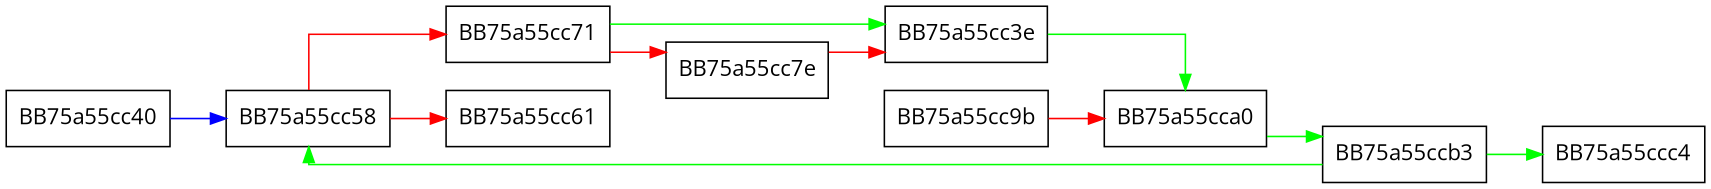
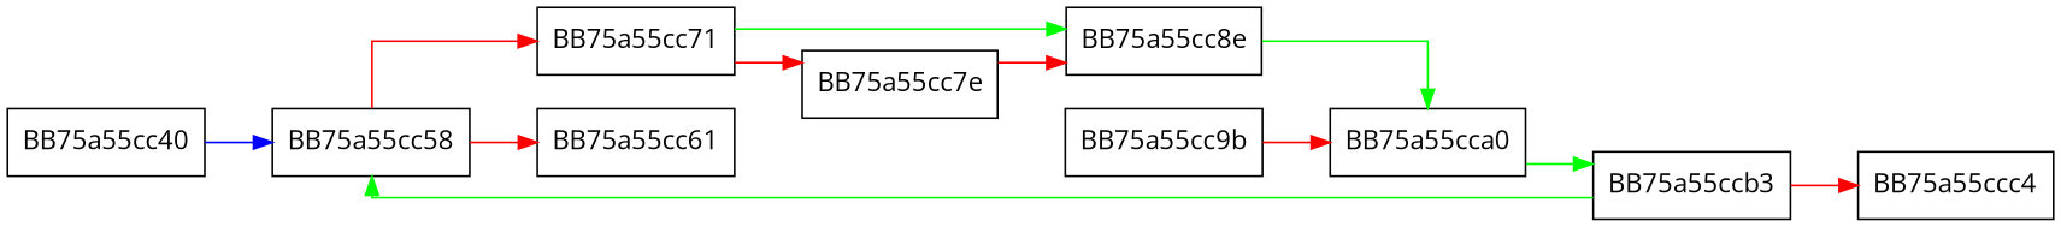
  digraph {
    fontname="Open Sans"
    rankdir=LR
    splines=ortho
    node [fontname="Open Sans" shape=box]
    edge [color=red fontname="Open Sans"]
    BB75a55cc40
    BB75a55cc58
    BB75a55cc71
    BB75a55cc61
-   BB75a55cc8e [label=BB75a55cc3e]
+   BB75a55cc8e
    BB75a55cc7e
    BB75a55cca0
    BB75a55ccb3
    BB75a55cc9b
    BB75a55ccc4
    BB75a55cc40 -> BB75a55cc58 [color=blue]
    BB75a55cc58 -> BB75a55cc71
    BB75a55cc58 -> BB75a55cc61
    BB75a55cc71 -> BB75a55cc8e [color=green]
    BB75a55cc71 -> BB75a55cc7e
    BB75a55cc8e -> BB75a55cca0 [color=green]
    BB75a55cc7e -> BB75a55cc8e
    BB75a55cca0 -> BB75a55ccb3 [color=green]
    BB75a55ccb3 -> BB75a55cc58 [color=green]
-   BB75a55ccb3 -> BB75a55ccc4 [color=green]
+   BB75a55ccb3 -> BB75a55ccc4
    BB75a55cc9b -> BB75a55cca0
  }
